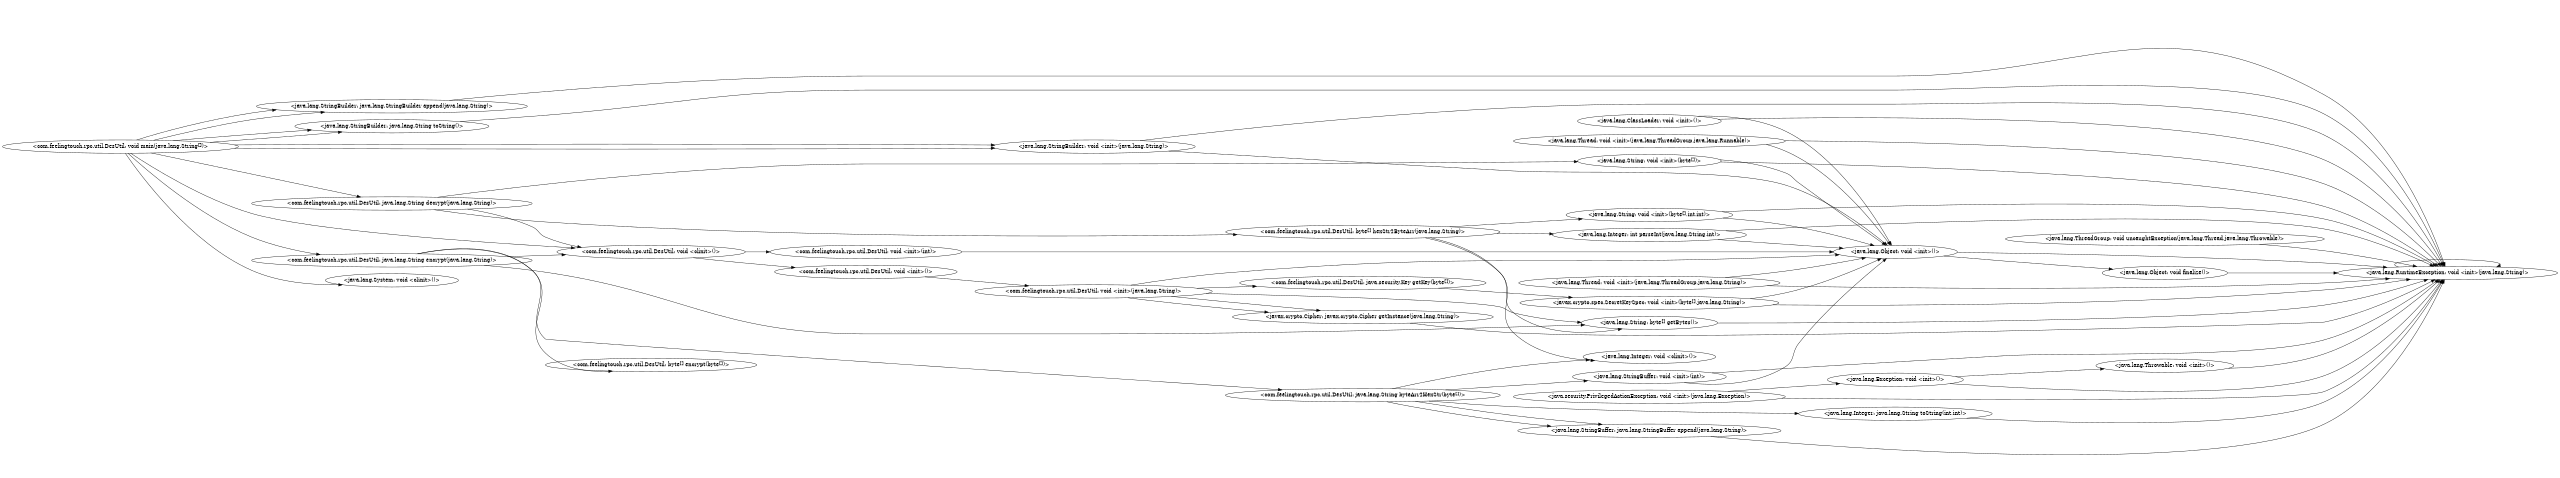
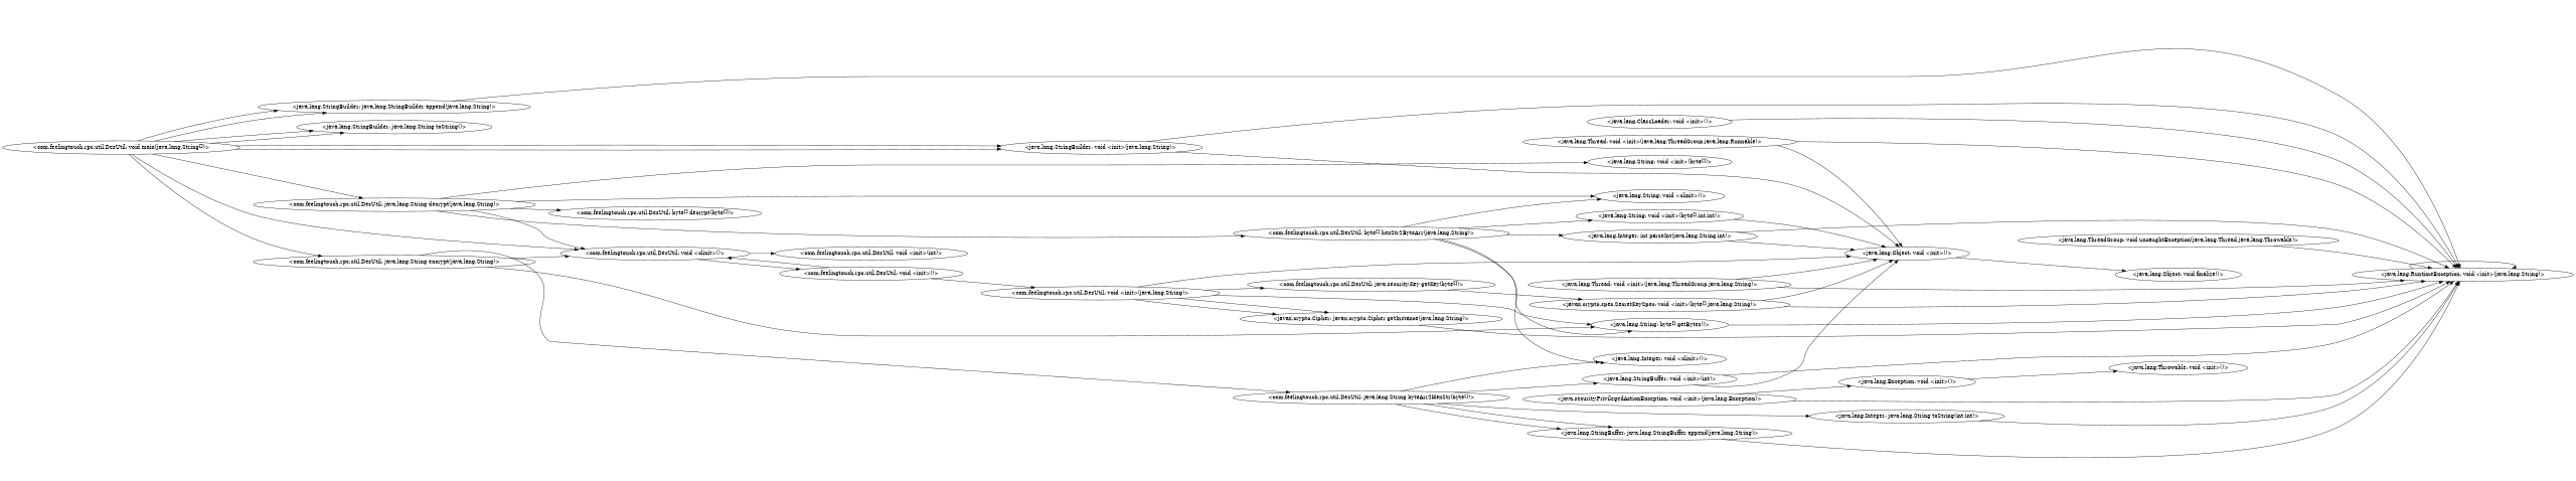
  digraph {
    rankdir=LR
    "<com.feelingtouch.rpc.util.DesUtil: void main(java.lang.String[])>"
    "<com.feelingtouch.rpc.util.DesUtil: void <clinit>()>"
    "<java.lang.StringBuilder: void <init>(java.lang.String)>"
-   "<java.lang.System: void <clinit>()>"
    "<java.lang.StringBuilder: java.lang.StringBuilder append(java.lang.String)>"
    "<java.lang.StringBuilder: java.lang.String toString()>"
    "<com.feelingtouch.rpc.util.DesUtil: java.lang.String encrypt(java.lang.String)>"
    "<com.feelingtouch.rpc.util.DesUtil: java.lang.String decrypt(java.lang.String)>"
    "<com.feelingtouch.rpc.util.DesUtil: void <init>()>"
    "<com.feelingtouch.rpc.util.DesUtil: void <init>(int)>"
    "<java.lang.RuntimeException: void <init>(java.lang.String)>"
    "<java.lang.Object: void <init>()>"
    "<java.lang.String: byte[] getBytes()>"
    "<com.feelingtouch.rpc.util.DesUtil: java.lang.String byteArr2HexStr(byte[])>"
-   "<com.feelingtouch.rpc.util.DesUtil: byte[] encrypt(byte[])>"
+   "<java.lang.String: void <clinit>()>"
    "<java.lang.String: void <init>(byte[])>"
    "<com.feelingtouch.rpc.util.DesUtil: byte[] hexStr2ByteArr(java.lang.String)>"
+   "<com.feelingtouch.rpc.util.DesUtil: byte[] decrypt(byte[])>"
    "<com.feelingtouch.rpc.util.DesUtil: void <init>(java.lang.String)>"
    "<java.lang.Object: void finalize()>"
    "<javax.crypto.Cipher: javax.crypto.Cipher getInstance(java.lang.String)>"
    "<com.feelingtouch.rpc.util.DesUtil: java.security.Key getKey(byte[])>"
    "<java.lang.ThreadGroup: void uncaughtException(java.lang.Thread,java.lang.Throwable)>"
    "<java.lang.Exception: void <init>()>"
    "<java.lang.Throwable: void <init>()>"
    "<java.lang.ClassLoader: void <init>()>"
    "<java.security.PrivilegedActionException: void <init>(java.lang.Exception)>"
    "<java.lang.Thread: void <init>(java.lang.ThreadGroup,java.lang.Runnable)>"
    "<java.lang.Thread: void <init>(java.lang.ThreadGroup,java.lang.String)>"
    "<javax.crypto.spec.SecretKeySpec: void <init>(byte[],java.lang.String)>"
    "<java.lang.Integer: void <clinit>()>"
    "<java.lang.Integer: java.lang.String toString(int,int)>"
    "<java.lang.StringBuffer: void <init>(int)>"
    "<java.lang.StringBuffer: java.lang.StringBuffer append(java.lang.String)>"
    "<java.lang.Integer: int parseInt(java.lang.String,int)>"
    "<java.lang.String: void <init>(byte[],int,int)>"
    "<com.feelingtouch.rpc.util.DesUtil: void main(java.lang.String[])>" -> "<com.feelingtouch.rpc.util.DesUtil: void <clinit>()>"
    "<com.feelingtouch.rpc.util.DesUtil: void main(java.lang.String[])>" -> "<java.lang.StringBuilder: void <init>(java.lang.String)>"
    "<com.feelingtouch.rpc.util.DesUtil: void main(java.lang.String[])>" -> "<java.lang.StringBuilder: void <init>(java.lang.String)>"
-   "<com.feelingtouch.rpc.util.DesUtil: void main(java.lang.String[])>" -> "<java.lang.System: void <clinit>()>"
    "<com.feelingtouch.rpc.util.DesUtil: void main(java.lang.String[])>" -> "<java.lang.StringBuilder: java.lang.StringBuilder append(java.lang.String)>"
    "<com.feelingtouch.rpc.util.DesUtil: void main(java.lang.String[])>" -> "<java.lang.StringBuilder: java.lang.StringBuilder append(java.lang.String)>"
    "<com.feelingtouch.rpc.util.DesUtil: void main(java.lang.String[])>" -> "<java.lang.StringBuilder: java.lang.String toString()>"
    "<com.feelingtouch.rpc.util.DesUtil: void main(java.lang.String[])>" -> "<java.lang.StringBuilder: java.lang.String toString()>"
    "<com.feelingtouch.rpc.util.DesUtil: void main(java.lang.String[])>" -> "<com.feelingtouch.rpc.util.DesUtil: java.lang.String encrypt(java.lang.String)>"
    "<com.feelingtouch.rpc.util.DesUtil: void main(java.lang.String[])>" -> "<com.feelingtouch.rpc.util.DesUtil: java.lang.String decrypt(java.lang.String)>"
    "<com.feelingtouch.rpc.util.DesUtil: void <clinit>()>" -> "<com.feelingtouch.rpc.util.DesUtil: void <init>()>"
    "<com.feelingtouch.rpc.util.DesUtil: void <clinit>()>" -> "<com.feelingtouch.rpc.util.DesUtil: void <init>(int)>"
    "<java.lang.StringBuilder: void <init>(java.lang.String)>" -> "<java.lang.RuntimeException: void <init>(java.lang.String)>"
    "<java.lang.StringBuilder: void <init>(java.lang.String)>" -> "<java.lang.Object: void <init>()>"
    "<java.lang.StringBuilder: java.lang.StringBuilder append(java.lang.String)>" -> "<java.lang.RuntimeException: void <init>(java.lang.String)>"
-   "<java.lang.StringBuilder: java.lang.String toString()>" -> "<java.lang.RuntimeException: void <init>(java.lang.String)>"
    "<com.feelingtouch.rpc.util.DesUtil: java.lang.String encrypt(java.lang.String)>" -> "<com.feelingtouch.rpc.util.DesUtil: void <clinit>()>"
    "<com.feelingtouch.rpc.util.DesUtil: java.lang.String encrypt(java.lang.String)>" -> "<java.lang.String: byte[] getBytes()>"
    "<com.feelingtouch.rpc.util.DesUtil: java.lang.String encrypt(java.lang.String)>" -> "<com.feelingtouch.rpc.util.DesUtil: java.lang.String byteArr2HexStr(byte[])>"
-   "<com.feelingtouch.rpc.util.DesUtil: java.lang.String encrypt(java.lang.String)>" -> "<com.feelingtouch.rpc.util.DesUtil: byte[] encrypt(byte[])>"
    "<com.feelingtouch.rpc.util.DesUtil: java.lang.String decrypt(java.lang.String)>" -> "<com.feelingtouch.rpc.util.DesUtil: void <clinit>()>"
+   "<com.feelingtouch.rpc.util.DesUtil: java.lang.String decrypt(java.lang.String)>" -> "<java.lang.String: void <clinit>()>"
    "<com.feelingtouch.rpc.util.DesUtil: java.lang.String decrypt(java.lang.String)>" -> "<java.lang.String: void <init>(byte[])>"
    "<com.feelingtouch.rpc.util.DesUtil: java.lang.String decrypt(java.lang.String)>" -> "<com.feelingtouch.rpc.util.DesUtil: byte[] hexStr2ByteArr(java.lang.String)>"
+   "<com.feelingtouch.rpc.util.DesUtil: java.lang.String decrypt(java.lang.String)>" -> "<com.feelingtouch.rpc.util.DesUtil: byte[] decrypt(byte[])>"
+   "<com.feelingtouch.rpc.util.DesUtil: void <init>()>" -> "<com.feelingtouch.rpc.util.DesUtil: void <clinit>()>"
    "<com.feelingtouch.rpc.util.DesUtil: void <init>()>" -> "<com.feelingtouch.rpc.util.DesUtil: void <init>(java.lang.String)>"
-   "<com.feelingtouch.rpc.util.DesUtil: void <init>(int)>" -> "<java.lang.Object: void <init>()>"
    "<java.lang.RuntimeException: void <init>(java.lang.String)>" -> "<java.lang.RuntimeException: void <init>(java.lang.String)>"
-   "<java.lang.Object: void <init>()>" -> "<java.lang.RuntimeException: void <init>(java.lang.String)>"
    "<java.lang.Object: void <init>()>" -> "<java.lang.Object: void finalize()>"
    "<java.lang.String: byte[] getBytes()>" -> "<java.lang.RuntimeException: void <init>(java.lang.String)>"
    "<com.feelingtouch.rpc.util.DesUtil: java.lang.String byteArr2HexStr(byte[])>" -> "<java.lang.Integer: void <clinit>()>"
    "<com.feelingtouch.rpc.util.DesUtil: java.lang.String byteArr2HexStr(byte[])>" -> "<java.lang.Integer: java.lang.String toString(int,int)>"
    "<com.feelingtouch.rpc.util.DesUtil: java.lang.String byteArr2HexStr(byte[])>" -> "<java.lang.StringBuffer: void <init>(int)>"
    "<com.feelingtouch.rpc.util.DesUtil: java.lang.String byteArr2HexStr(byte[])>" -> "<java.lang.StringBuffer: java.lang.StringBuffer append(java.lang.String)>"
    "<com.feelingtouch.rpc.util.DesUtil: java.lang.String byteArr2HexStr(byte[])>" -> "<java.lang.StringBuffer: java.lang.StringBuffer append(java.lang.String)>"
-   "<java.lang.String: void <init>(byte[])>" -> "<java.lang.RuntimeException: void <init>(java.lang.String)>"
-   "<java.lang.String: void <init>(byte[])>" -> "<java.lang.Object: void <init>()>"
    "<com.feelingtouch.rpc.util.DesUtil: byte[] hexStr2ByteArr(java.lang.String)>" -> "<java.lang.String: byte[] getBytes()>"
+   "<com.feelingtouch.rpc.util.DesUtil: byte[] hexStr2ByteArr(java.lang.String)>" -> "<java.lang.String: void <clinit>()>"
    "<com.feelingtouch.rpc.util.DesUtil: byte[] hexStr2ByteArr(java.lang.String)>" -> "<java.lang.Integer: void <clinit>()>"
    "<com.feelingtouch.rpc.util.DesUtil: byte[] hexStr2ByteArr(java.lang.String)>" -> "<java.lang.Integer: int parseInt(java.lang.String,int)>"
    "<com.feelingtouch.rpc.util.DesUtil: byte[] hexStr2ByteArr(java.lang.String)>" -> "<java.lang.String: void <init>(byte[],int,int)>"
    "<com.feelingtouch.rpc.util.DesUtil: void <init>(java.lang.String)>" -> "<java.lang.Object: void <init>()>"
    "<com.feelingtouch.rpc.util.DesUtil: void <init>(java.lang.String)>" -> "<java.lang.String: byte[] getBytes()>"
    "<com.feelingtouch.rpc.util.DesUtil: void <init>(java.lang.String)>" -> "<javax.crypto.Cipher: javax.crypto.Cipher getInstance(java.lang.String)>"
    "<com.feelingtouch.rpc.util.DesUtil: void <init>(java.lang.String)>" -> "<javax.crypto.Cipher: javax.crypto.Cipher getInstance(java.lang.String)>"
    "<com.feelingtouch.rpc.util.DesUtil: void <init>(java.lang.String)>" -> "<com.feelingtouch.rpc.util.DesUtil: java.security.Key getKey(byte[])>"
-   "<java.lang.Object: void finalize()>" -> "<java.lang.RuntimeException: void <init>(java.lang.String)>"
    "<javax.crypto.Cipher: javax.crypto.Cipher getInstance(java.lang.String)>" -> "<java.lang.RuntimeException: void <init>(java.lang.String)>"
    "<com.feelingtouch.rpc.util.DesUtil: java.security.Key getKey(byte[])>" -> "<javax.crypto.spec.SecretKeySpec: void <init>(byte[],java.lang.String)>"
    "<java.lang.ThreadGroup: void uncaughtException(java.lang.Thread,java.lang.Throwable)>" -> "<java.lang.RuntimeException: void <init>(java.lang.String)>"
-   "<java.lang.Exception: void <init>()>" -> "<java.lang.RuntimeException: void <init>(java.lang.String)>"
    "<java.lang.Exception: void <init>()>" -> "<java.lang.Throwable: void <init>()>"
-   "<java.lang.Throwable: void <init>()>" -> "<java.lang.RuntimeException: void <init>(java.lang.String)>"
    "<java.lang.ClassLoader: void <init>()>" -> "<java.lang.RuntimeException: void <init>(java.lang.String)>"
-   "<java.lang.ClassLoader: void <init>()>" -> "<java.lang.Object: void <init>()>"
    "<java.security.PrivilegedActionException: void <init>(java.lang.Exception)>" -> "<java.lang.RuntimeException: void <init>(java.lang.String)>"
    "<java.security.PrivilegedActionException: void <init>(java.lang.Exception)>" -> "<java.lang.Exception: void <init>()>"
    "<java.lang.Thread: void <init>(java.lang.ThreadGroup,java.lang.Runnable)>" -> "<java.lang.RuntimeException: void <init>(java.lang.String)>"
    "<java.lang.Thread: void <init>(java.lang.ThreadGroup,java.lang.Runnable)>" -> "<java.lang.Object: void <init>()>"
    "<java.lang.Thread: void <init>(java.lang.ThreadGroup,java.lang.String)>" -> "<java.lang.RuntimeException: void <init>(java.lang.String)>"
    "<java.lang.Thread: void <init>(java.lang.ThreadGroup,java.lang.String)>" -> "<java.lang.Object: void <init>()>"
    "<javax.crypto.spec.SecretKeySpec: void <init>(byte[],java.lang.String)>" -> "<java.lang.RuntimeException: void <init>(java.lang.String)>"
    "<javax.crypto.spec.SecretKeySpec: void <init>(byte[],java.lang.String)>" -> "<java.lang.Object: void <init>()>"
    "<java.lang.Integer: java.lang.String toString(int,int)>" -> "<java.lang.RuntimeException: void <init>(java.lang.String)>"
    "<java.lang.StringBuffer: void <init>(int)>" -> "<java.lang.RuntimeException: void <init>(java.lang.String)>"
    "<java.lang.StringBuffer: void <init>(int)>" -> "<java.lang.Object: void <init>()>"
    "<java.lang.StringBuffer: java.lang.StringBuffer append(java.lang.String)>" -> "<java.lang.RuntimeException: void <init>(java.lang.String)>"
    "<java.lang.Integer: int parseInt(java.lang.String,int)>" -> "<java.lang.RuntimeException: void <init>(java.lang.String)>"
    "<java.lang.Integer: int parseInt(java.lang.String,int)>" -> "<java.lang.Object: void <init>()>"
-   "<java.lang.String: void <init>(byte[],int,int)>" -> "<java.lang.RuntimeException: void <init>(java.lang.String)>"
    "<java.lang.String: void <init>(byte[],int,int)>" -> "<java.lang.Object: void <init>()>"
  }
